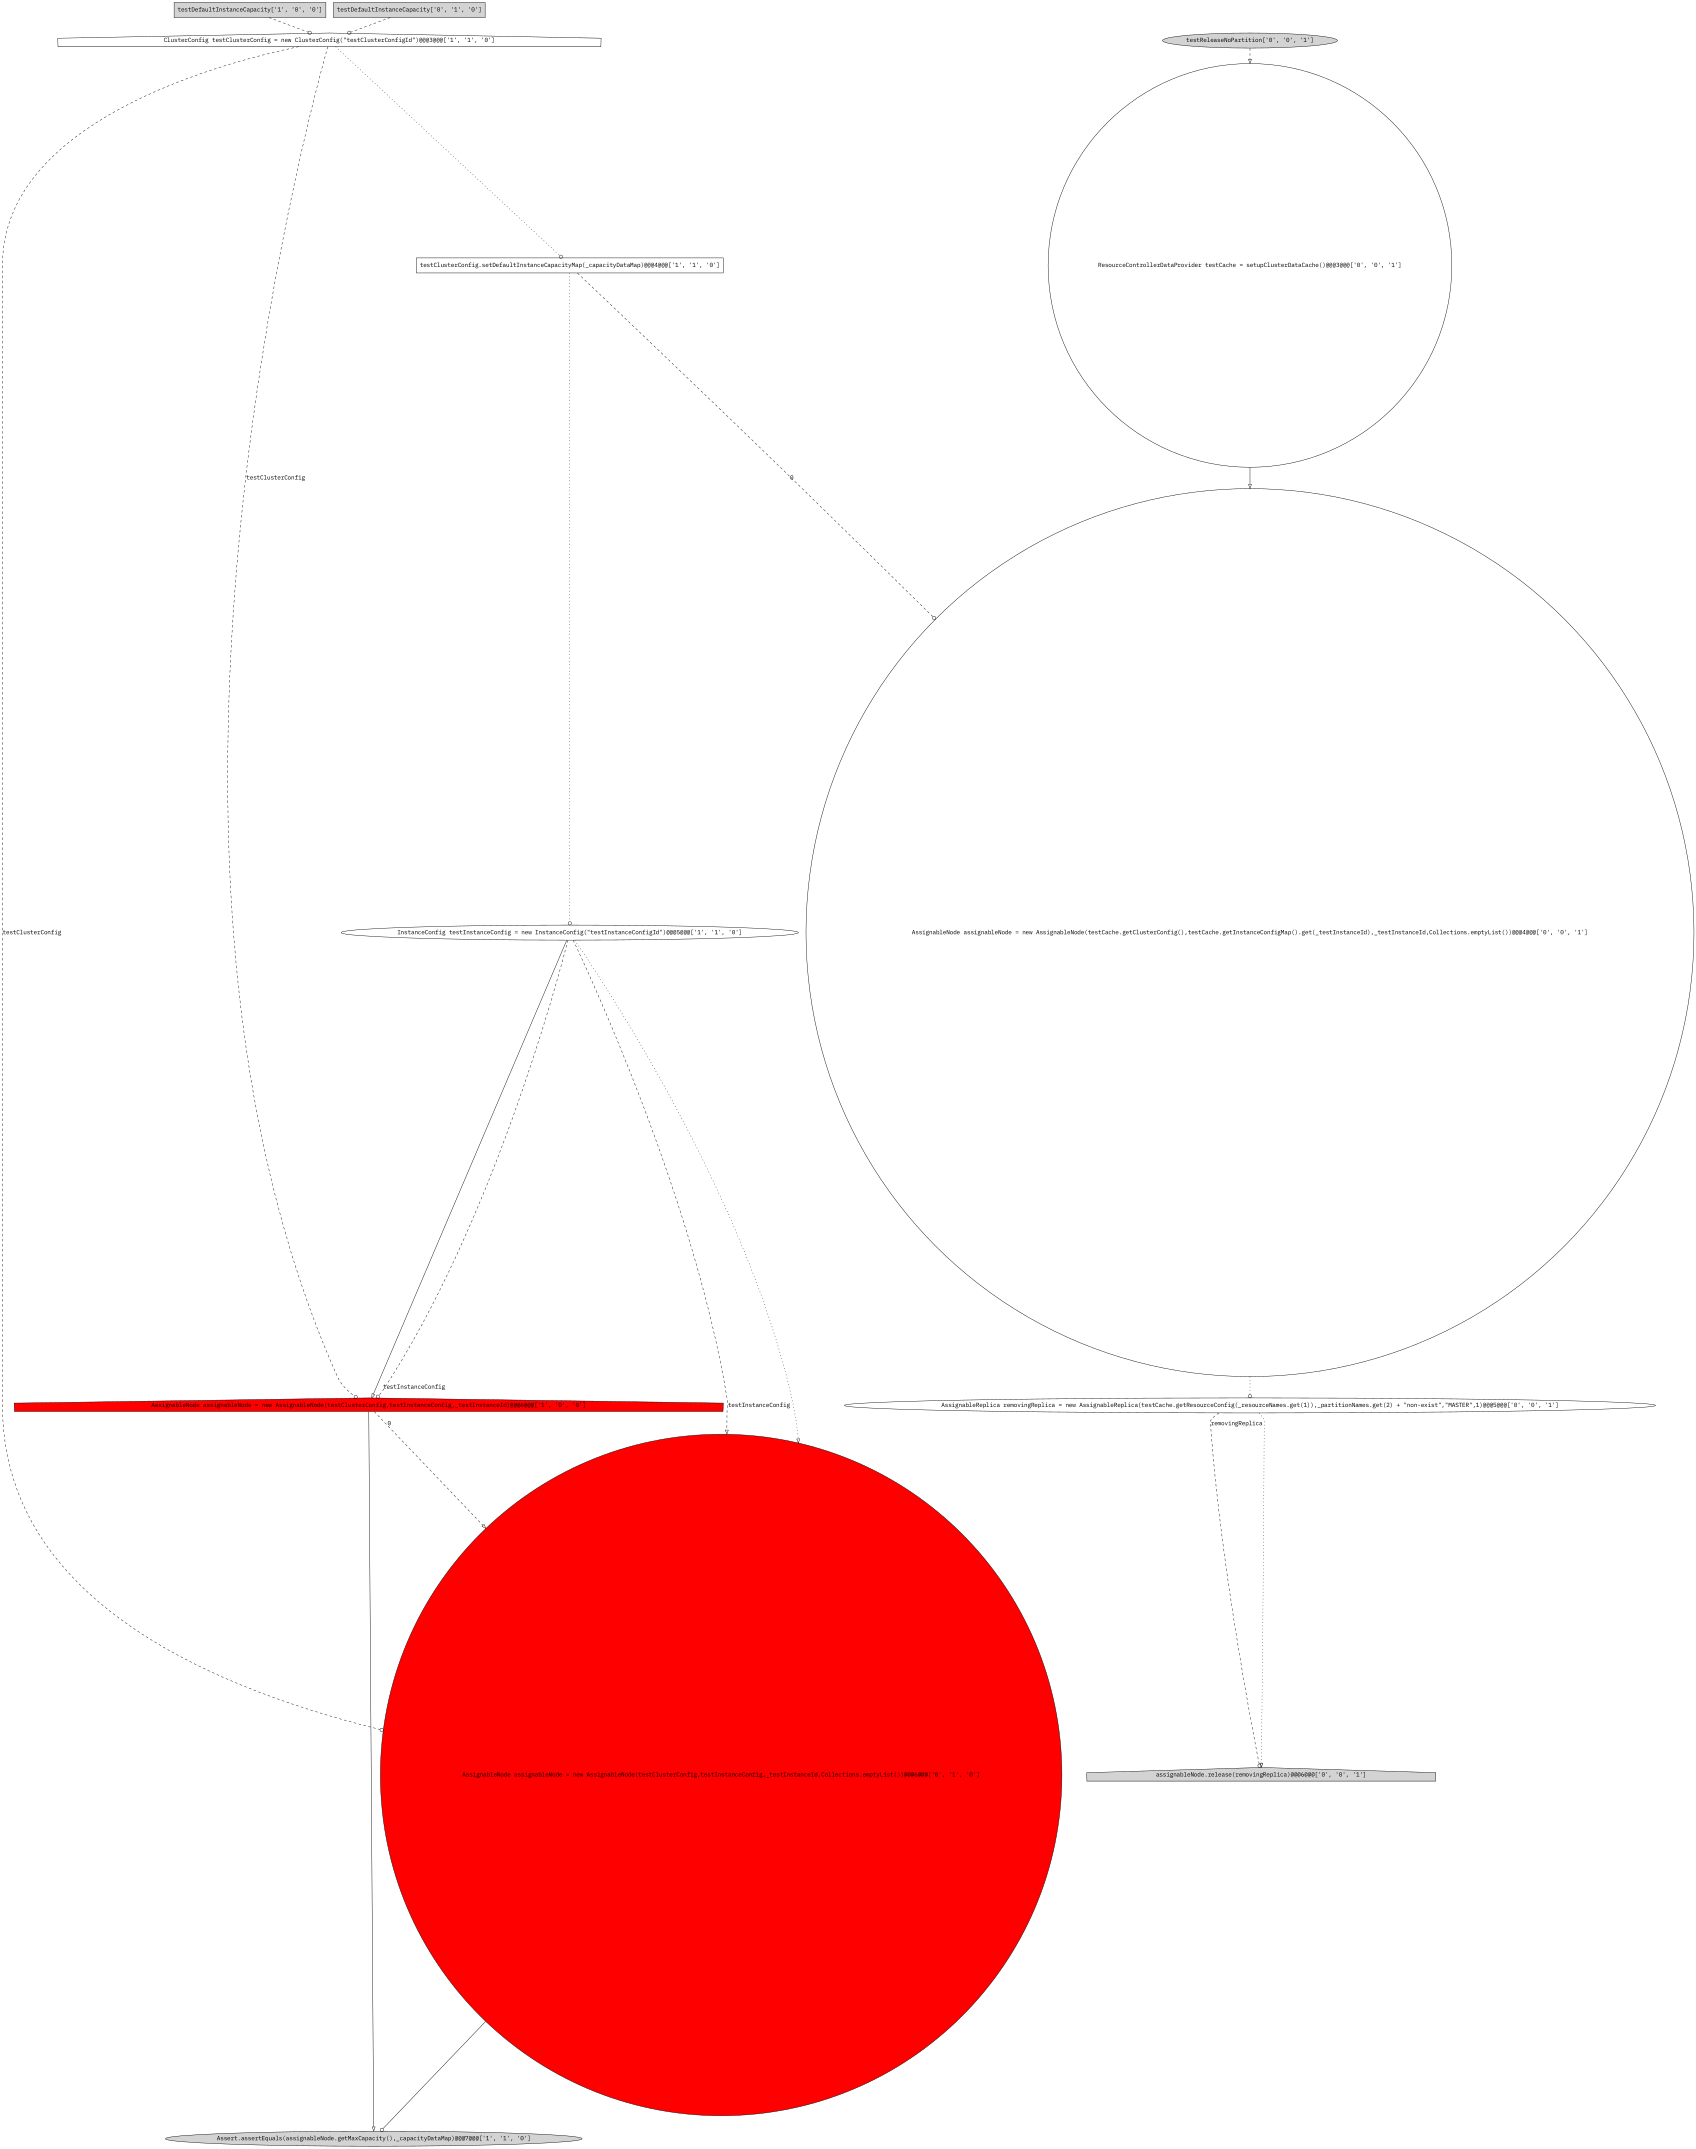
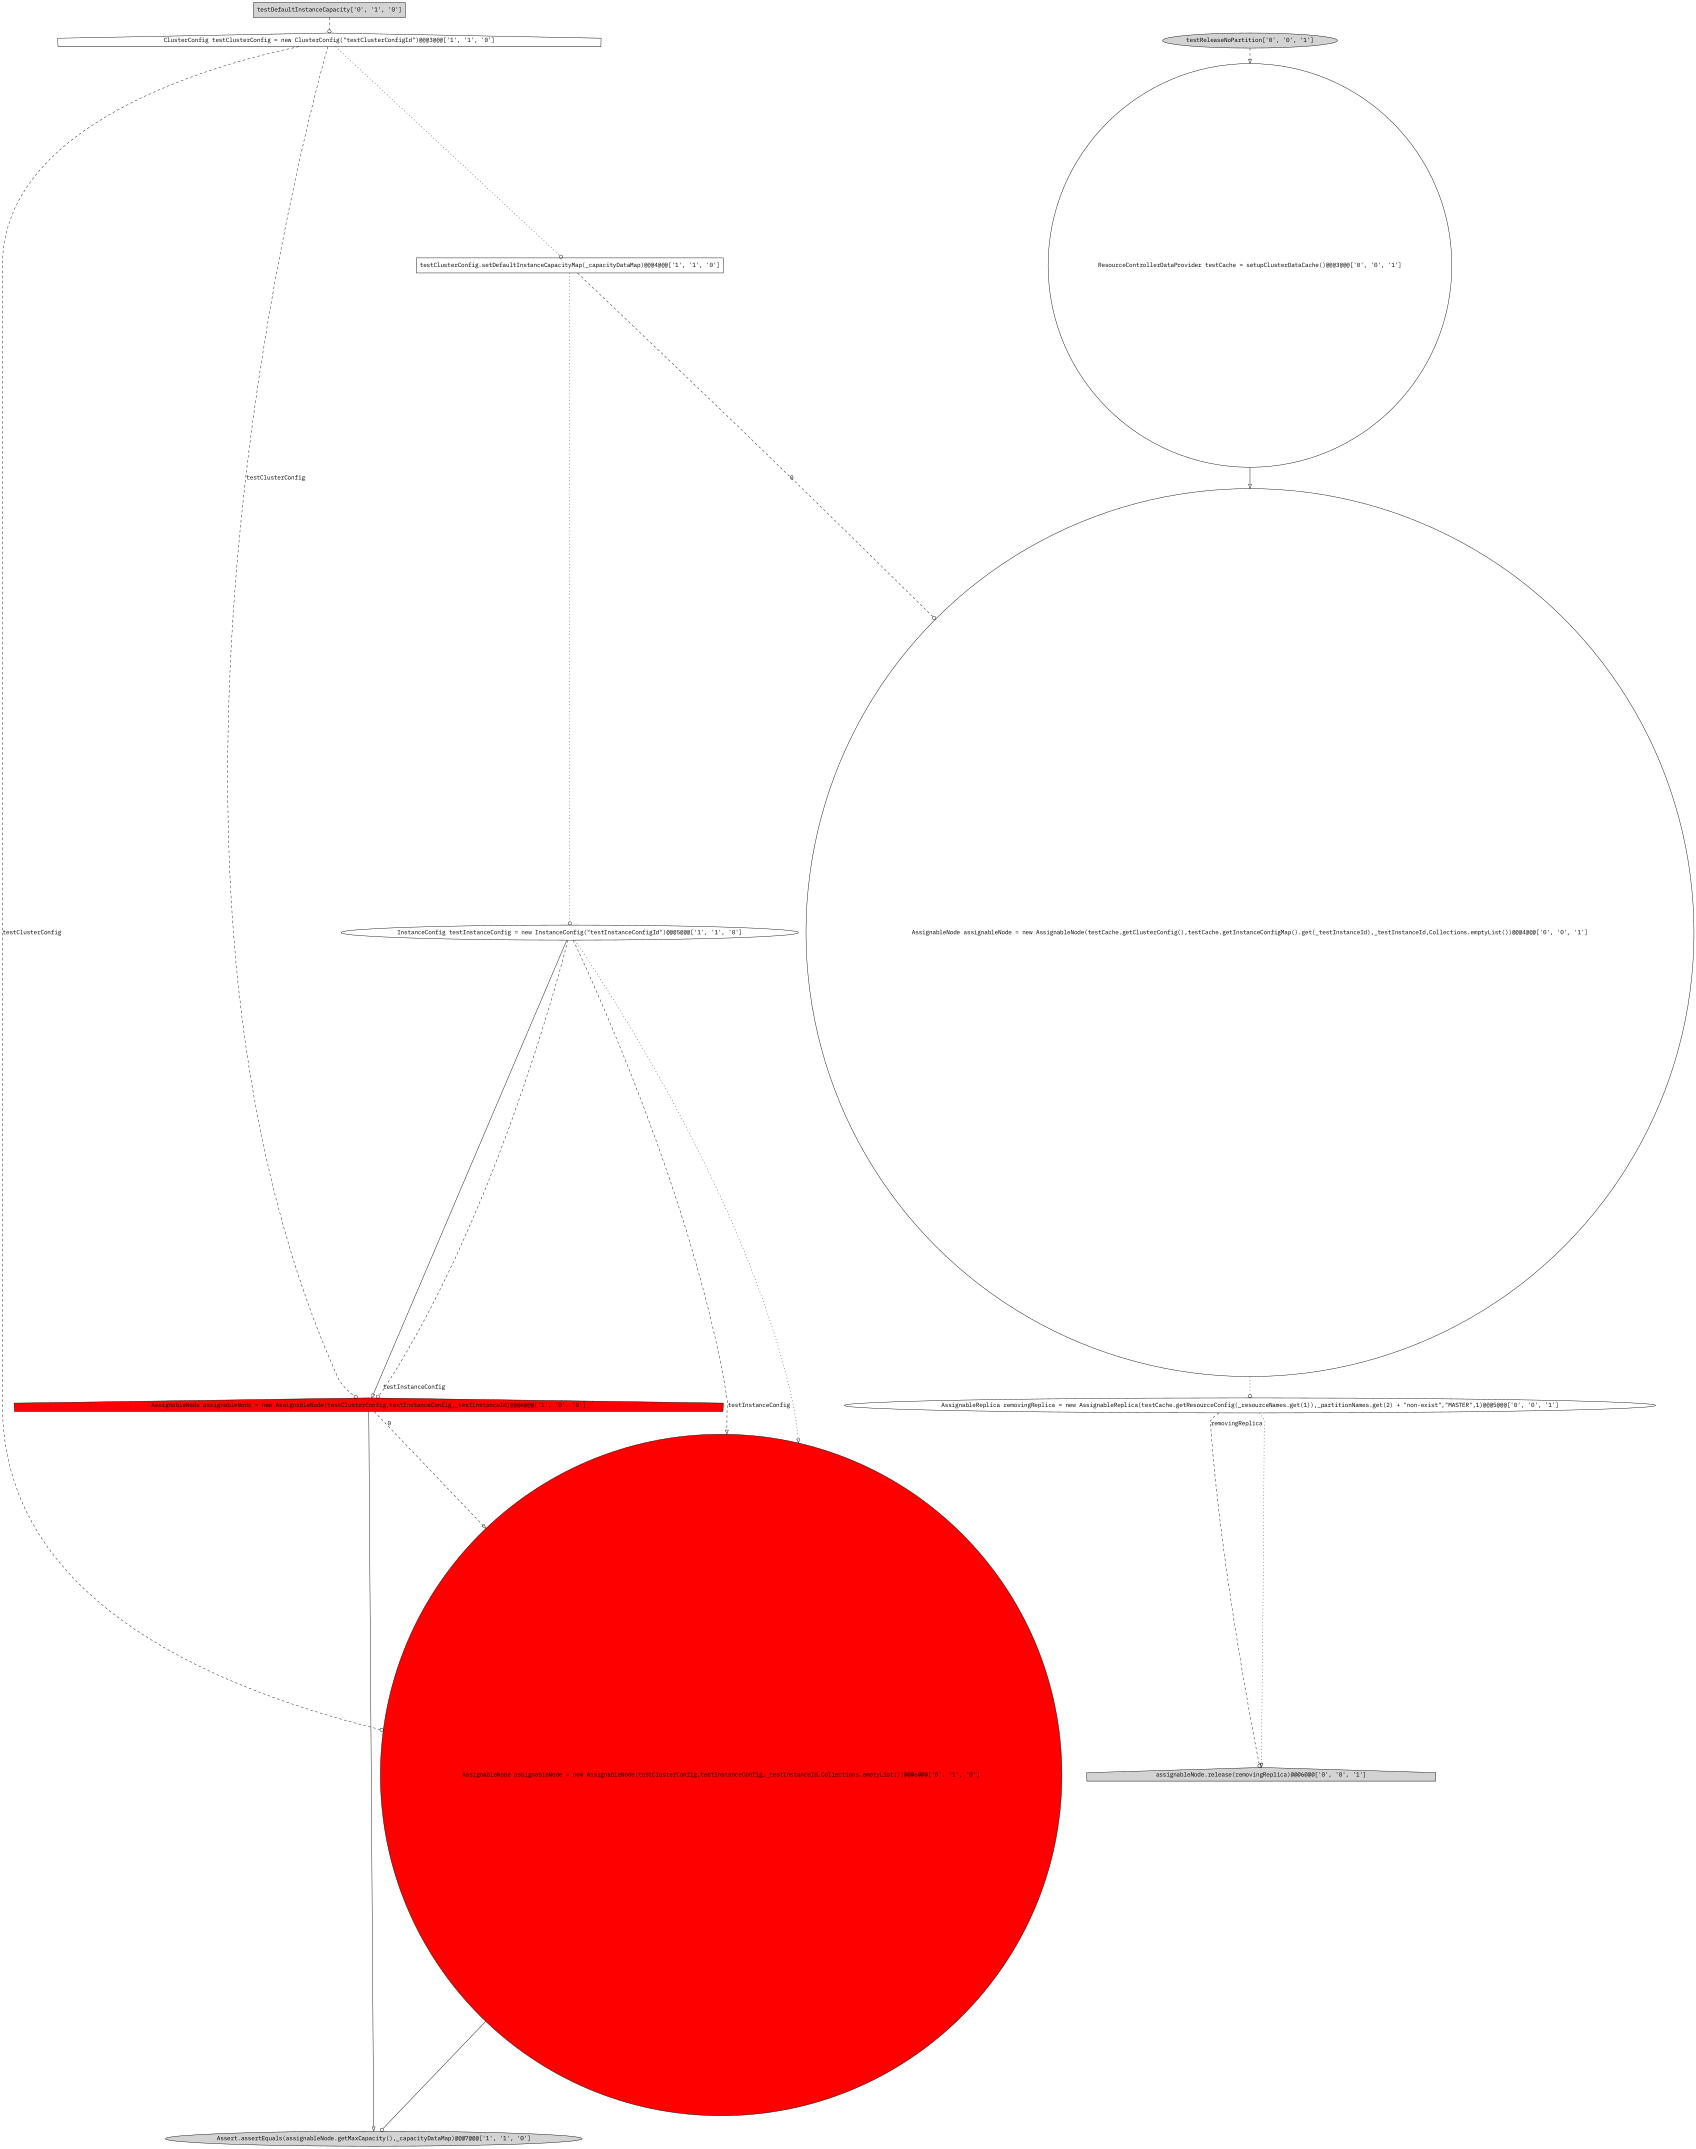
  digraph {
    fontname="IBM Plex Mono"
    node [fillcolor=white shape=ellipse style=filled fontname="IBM Plex Mono"]
    edge [style=dashed arrowhead=odot fontname="IBM Plex Mono"]
    n1 [fillcolor=lightgray label="assignableNode.release(removingReplica)@@@6@@@['0', '0', '1']" shape=house]
    n2 [label="AssignableNode assignableNode = new AssignableNode(testCache.getClusterConfig(),testCache.getInstanceConfigMap().get(_testInstanceId),_testInstanceId,Collections.emptyList())@@@4@@@['0', '0', '1']" shape=circle]
    n3 [label="AssignableReplica removingReplica = new AssignableReplica(testCache.getResourceConfig(_resourceNames.get(1)),_partitionNames.get(2) + \"non-exist\",\"MASTER\",1)@@@5@@@['0', '0', '1']"]
    n4 [fillcolor=lightgray label="Assert.assertEquals(assignableNode.getMaxCapacity(),_capacityDataMap)@@@7@@@['1', '1', '0']"]
    n5 [label="InstanceConfig testInstanceConfig = new InstanceConfig(\"testInstanceConfigId\")@@@5@@@['1', '1', '0']"]
    n6 [fillcolor=red label="AssignableNode assignableNode = new AssignableNode(testClusterConfig,testInstanceConfig,_testInstanceId,Collections.emptyList())@@@6@@@['0', '1', '0']" shape=circle]
    n7 [fillcolor=red label="AssignableNode assignableNode = new AssignableNode(testClusterConfig,testInstanceConfig,_testInstanceId)@@@6@@@['1', '0', '0']" shape=house]
-   n8 [fillcolor=lightgray label="testDefaultInstanceCapacity['1', '0', '0']" shape=box]
    n9 [label="ClusterConfig testClusterConfig = new ClusterConfig(\"testClusterConfigId\")@@@3@@@['1', '1', '0']" shape=house]
    n10 [label="testClusterConfig.setDefaultInstanceCapacityMap(_capacityDataMap)@@@4@@@['1', '1', '0']" shape=box]
    n11 [label="ResourceControllerDataProvider testCache = setupClusterDataCache()@@@3@@@['0', '0', '1']" shape=circle]
    n12 [fillcolor=lightgray label="testDefaultInstanceCapacity['0', '1', '0']" shape=box]
    n13 [fillcolor=lightgray label="testReleaseNoPartition['0', '0', '1']"]
    n2 -> n3 [style=dotted]
    n3 -> n1 [style=dotted arrowhead=onormal]
    n3 -> n1 [label=removingReplica]
    n5 -> n6 [label=testInstanceConfig arrowhead=onormal]
    n5 -> n6 [style=dotted arrowhead=onormal]
    n5 -> n7 [style=solid arrowhead=onormal]
    n5 -> n7 [label=testInstanceConfig]
    n6 -> n4 [style=solid]
    n7 -> n4 [style=solid arrowhead=onormal]
    n7 -> n6 [label=0 arrowhead=onormal]
-   n8 -> n9
    n9 -> n6 [label=testClusterConfig]
    n9 -> n7 [label=testClusterConfig]
    n9 -> n10 [style=dotted]
    n10 -> n2 [label=0]
    n10 -> n5 [style=dotted]
    n11 -> n2 [style=solid arrowhead=onormal]
    n12 -> n9
    n13 -> n11 [arrowhead=onormal]
  }
